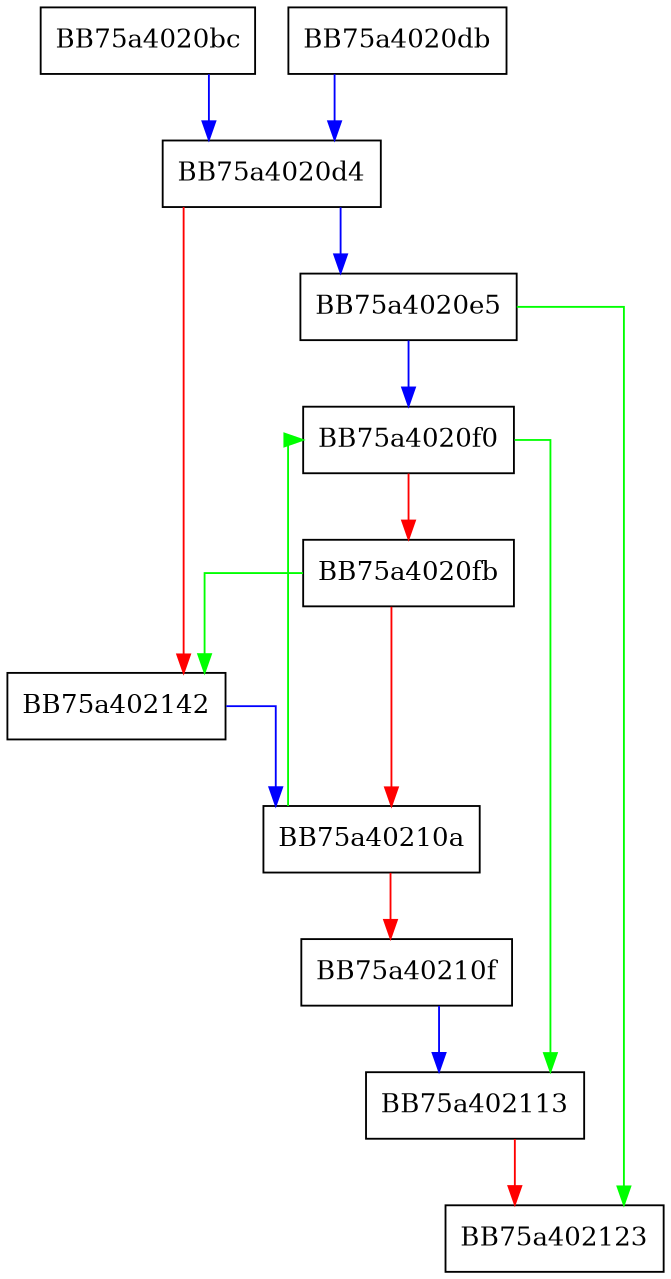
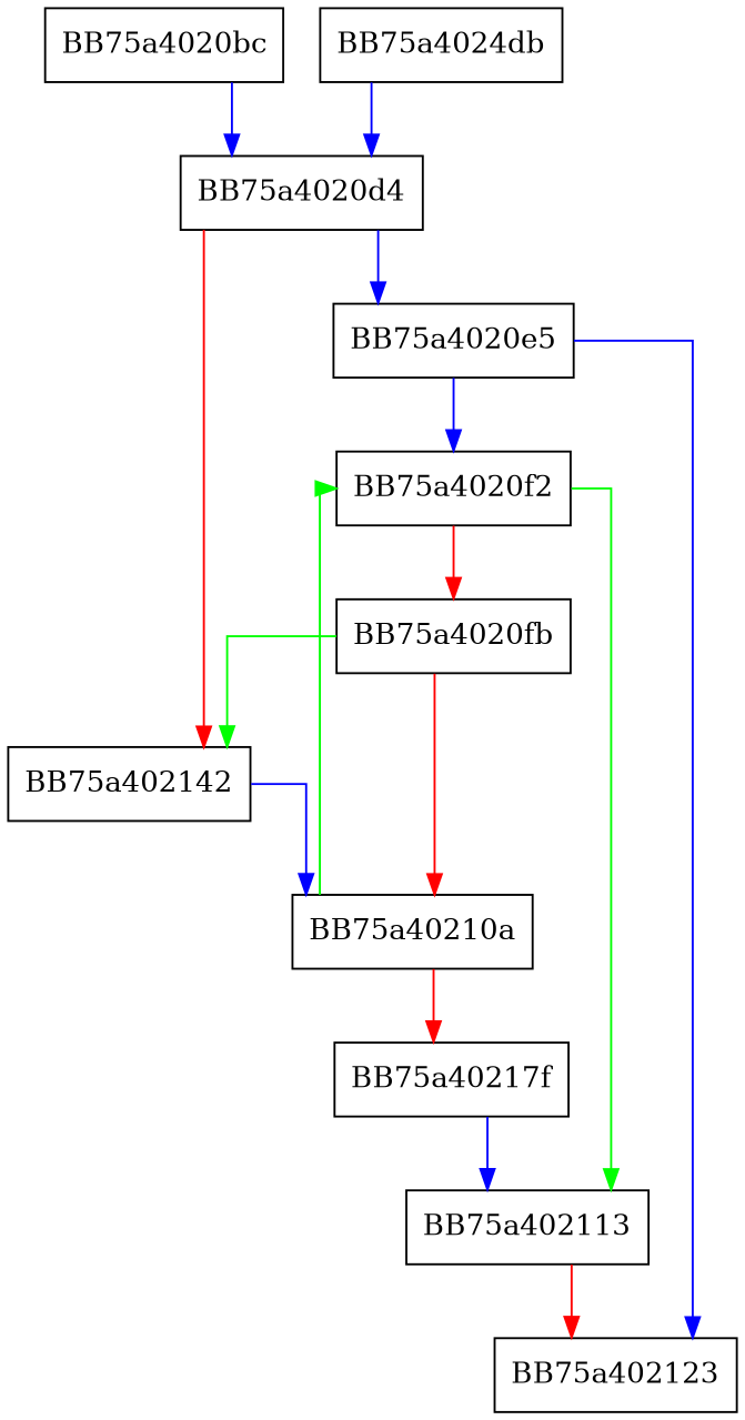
  digraph {
    splines=ortho
    node [shape=box]
    edge [color=blue]
    BB75a4020bc
    BB75a4020d4
    BB75a4020e5
    BB75a402142
    BB75a402123
-   BB75a4020f2 [label=BB75a4020f0]
-   BB75a4020db
+   BB75a4020f2
+   BB75a4020db [label=BB75a4024db]
    BB75a402113
    BB75a4020fb
    BB75a40210a
-   BB75a40210f
+   BB75a40210f [label=BB75a40217f]
    BB75a4020bc -> BB75a4020d4
    BB75a4020d4 -> BB75a4020e5
    BB75a4020d4 -> BB75a402142 [color=red]
-   BB75a4020e5 -> BB75a402123 [color=green]
+   BB75a4020e5 -> BB75a402123
    BB75a4020e5 -> BB75a4020f2
    BB75a402142 -> BB75a40210a
    BB75a4020f2 -> BB75a402113 [color=green]
    BB75a4020f2 -> BB75a4020fb [color=red]
    BB75a4020db -> BB75a4020d4
    BB75a402113 -> BB75a402123 [color=red]
    BB75a4020fb -> BB75a402142 [color=green]
    BB75a4020fb -> BB75a40210a [color=red]
    BB75a40210a -> BB75a4020f2 [color=green]
    BB75a40210a -> BB75a40210f [color=red]
    BB75a40210f -> BB75a402113
  }
